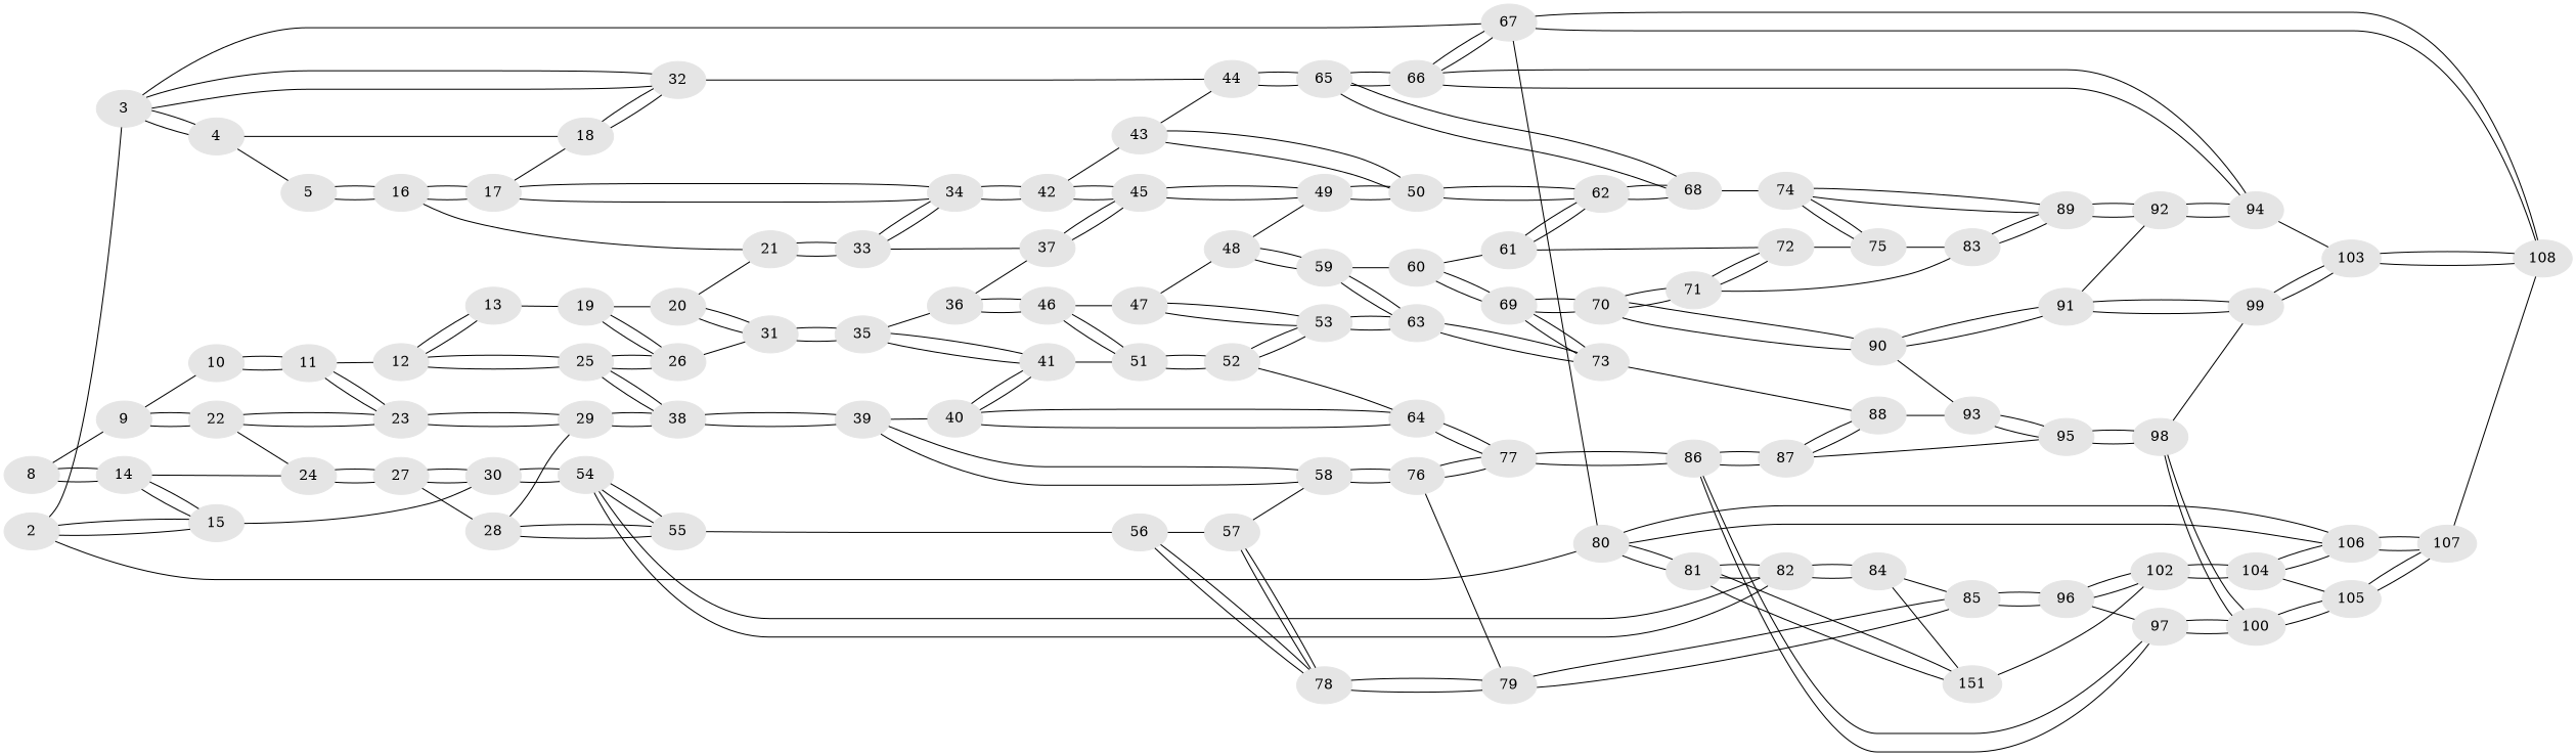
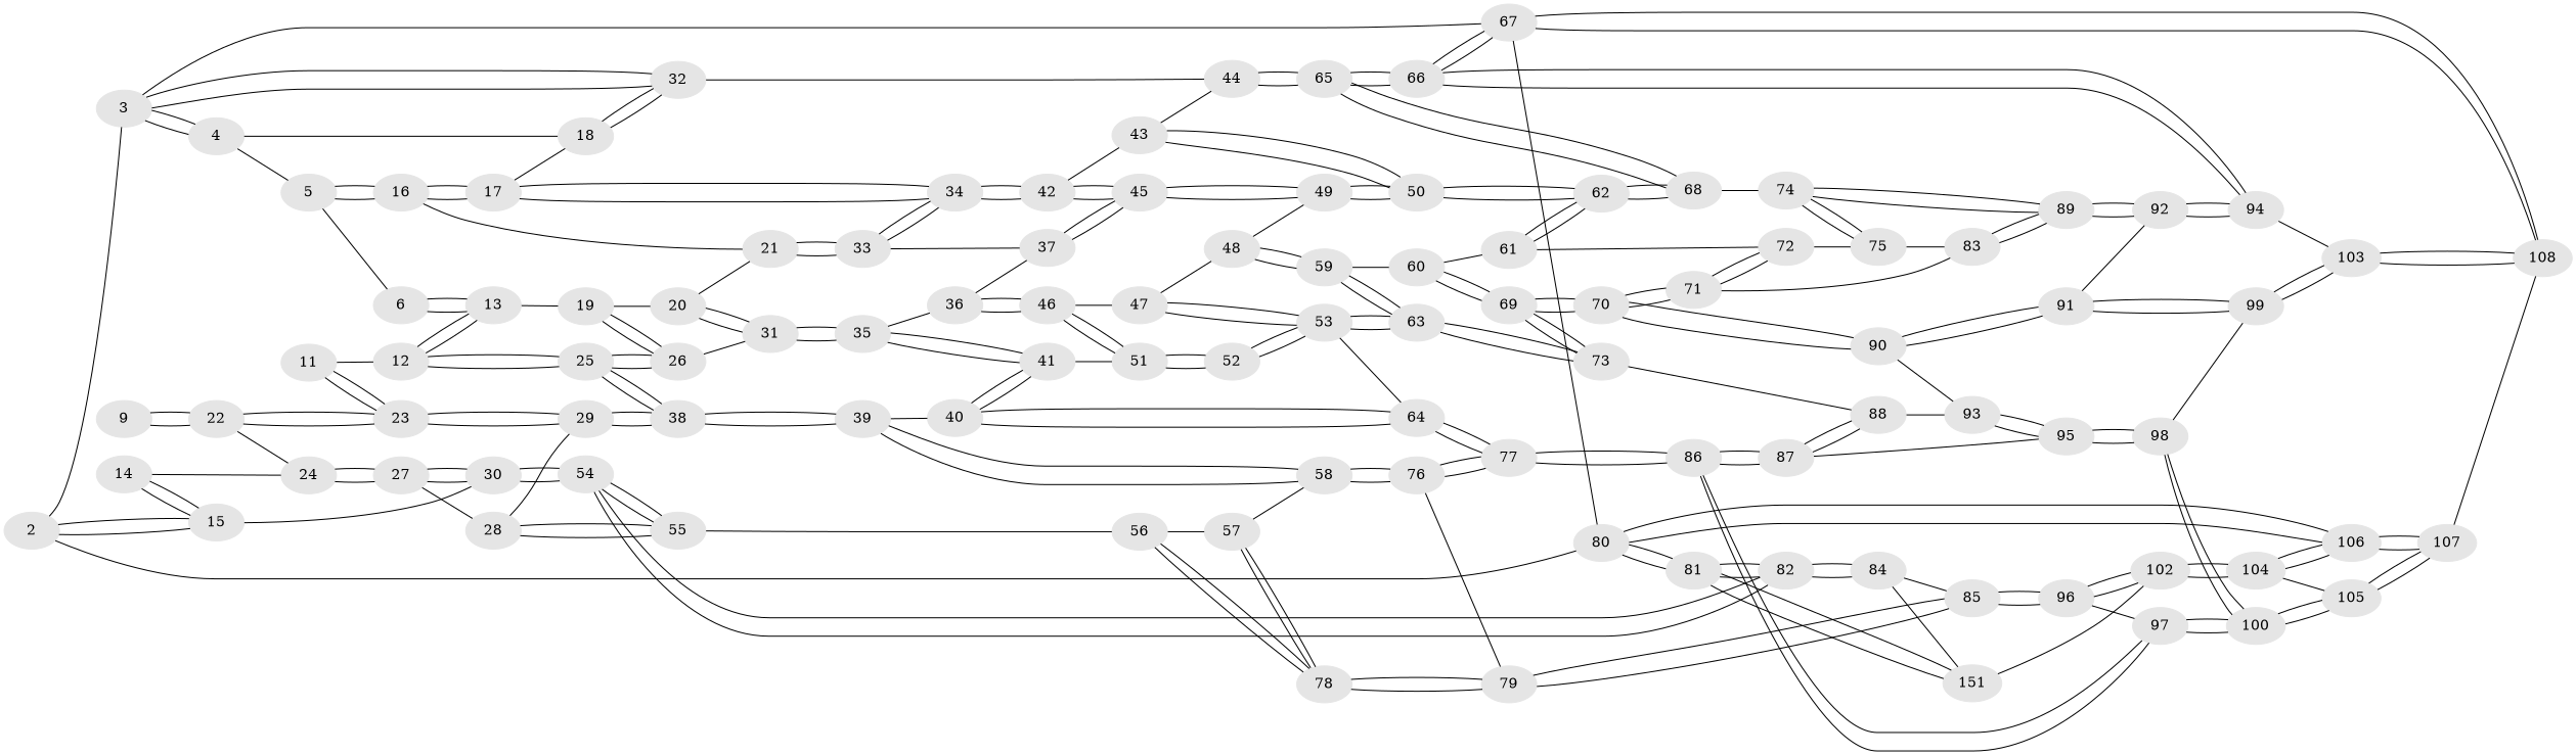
  graph {
    rankdir=LR
    node [color=gray90 style=filled]
    2
    3
    15
    80
-   8
    9
    14
    4
    32
    67
    30
    81
    106
    5
    18
    44
    108
+   6
    16
    13
    17
    21
    19
-   10
    11
    22
    24
    23
    12
    25
    29
    26
    38
    20
    27
    54
    34
    33
    42
    31
    35
    37
    28
    39
    55
    56
    82
    36
    41
    65
    45
    43
    46
    51
    47
    49
    40
    58
    64
    76
    77
    52
    50
    62
    68
    66
    48
    53
    59
    63
    60
    73
    84
    57
    78
    79
    61
    69
    72
    70
    75
    74
    88
    86
    94
    103
    89
    71
    90
    83
    93
    91
    92
    85
    87
    97
    96
    n98 [label=151]
    107
    102
    95
    100
    98
    99
    104
    105
    2 -- 3
    2 -- 15
    2 -- 15
    2 -- 80
    3 -- 4
    3 -- 4
    3 -- 32
    3 -- 32
    3 -- 67
    15 -- 30
    80 -- 81
    80 -- 81
    80 -- 106
    80 -- 106
-   8 -- 9
-   8 -- 14
-   8 -- 14
-   9 -- 10
    9 -- 22
    9 -- 22
    14 -- 15
    14 -- 15
    14 -- 24
    4 -- 5
    4 -- 18
    32 -- 44
    67 -- 80
    67 -- 108
    67 -- 108
    30 -- 54
    30 -- 54
    81 -- 82
    81 -- 82
    81 -- n98
    81 -- n98
    106 -- 107
    106 -- 107
+   5 -- 6
    5 -- 16
    5 -- 16
    18 -- 32
    18 -- 32
    44 -- 65
    44 -- 65
+   6 -- 13
+   6 -- 13
    16 -- 17
    16 -- 17
    16 -- 21
    13 -- 19
    17 -- 18
    17 -- 34
    17 -- 34
    21 -- 33
    21 -- 33
    19 -- 26
    19 -- 26
    19 -- 20
-   10 -- 11
-   10 -- 11
    11 -- 23
    11 -- 23
    11 -- 12
    22 -- 24
    22 -- 23
    22 -- 23
    24 -- 27
    24 -- 27
    23 -- 29
    23 -- 29
    12 -- 13
    12 -- 13
    12 -- 25
    12 -- 25
    25 -- 26
    25 -- 26
    25 -- 38
    25 -- 38
    29 -- 38
    29 -- 38
    26 -- 31
    38 -- 39
    38 -- 39
    20 -- 21
    20 -- 31
    20 -- 31
    27 -- 30
    27 -- 30
    27 -- 28
    54 -- 55
    54 -- 55
    54 -- 82
    54 -- 82
    34 -- 42
    34 -- 42
    33 -- 34
    33 -- 34
    33 -- 37
    42 -- 45
    42 -- 45
    42 -- 43
    31 -- 35
    31 -- 35
    35 -- 36
    35 -- 41
    35 -- 41
    37 -- 45
    37 -- 45
    28 -- 29
    28 -- 55
    28 -- 55
    39 -- 40
    39 -- 58
    39 -- 58
    55 -- 56
    56 -- 57
    56 -- 78
    56 -- 78
    82 -- 84
    82 -- 84
    36 -- 37
    36 -- 46
    36 -- 46
    41 -- 51
    65 -- 68
    65 -- 68
    65 -- 66
    65 -- 66
    45 -- 49
    45 -- 49
    43 -- 44
    43 -- 50
    43 -- 50
    46 -- 51
    46 -- 51
    46 -- 47
    51 -- 52
    51 -- 52
    47 -- 48
    47 -- 53
    47 -- 53
    49 -- 50
    49 -- 50
    40 -- 41
    40 -- 41
    40 -- 64
    40 -- 64
    58 -- 76
    58 -- 76
    64 -- 77
    64 -- 77
    76 -- 77
    76 -- 77
    76 -- 79
    77 -- 86
    77 -- 86
-   52 -- 64
+   53 -- 64
    52 -- 53
    52 -- 53
    50 -- 62
    50 -- 62
    62 -- 68
    62 -- 68
    68 -- 74
    66 -- 67
    66 -- 67
    66 -- 94
    66 -- 94
    48 -- 49
    48 -- 59
    48 -- 59
    53 -- 63
    53 -- 63
    59 -- 63
    59 -- 63
    59 -- 60
    63 -- 73
    63 -- 73
    60 -- 61
    60 -- 69
    60 -- 69
    73 -- 88
    84 -- 85
    84 -- n98
    57 -- 58
    57 -- 78
    57 -- 78
    78 -- 79
    78 -- 79
    79 -- 85
    79 -- 85
    61 -- 62
    61 -- 62
    61 -- 72
    69 -- 73
    69 -- 73
    69 -- 70
    69 -- 70
    72 -- 75
    70 -- 71
    70 -- 71
    70 -- 90
    70 -- 90
    75 -- 83
    74 -- 75
    74 -- 75
    74 -- 89
    74 -- 89
    88 -- 93
    86 -- 87
    86 -- 87
    86 -- 97
    86 -- 97
    94 -- 103
    103 -- 108
    103 -- 108
    89 -- 92
    89 -- 92
    71 -- 72
    71 -- 72
    71 -- 83
    90 -- 93
    90 -- 91
    90 -- 91
    83 -- 89
    83 -- 89
    93 -- 95
    93 -- 95
    91 -- 92
    91 -- 99
    91 -- 99
    92 -- 94
    92 -- 94
    85 -- 96
    85 -- 96
    87 -- 88
    87 -- 88
    87 -- 95
    97 -- 100
    97 -- 100
    96 -- 97
    96 -- 102
    96 -- 102
    n98 -- 102
    107 -- 108
    102 -- 104
    102 -- 104
    95 -- 98
    95 -- 98
    100 -- 105
    100 -- 105
    98 -- 100
    98 -- 100
    98 -- 99
    99 -- 103
    99 -- 103
    104 -- 106
    104 -- 106
    104 -- 105
    105 -- 107
    105 -- 107
  }
